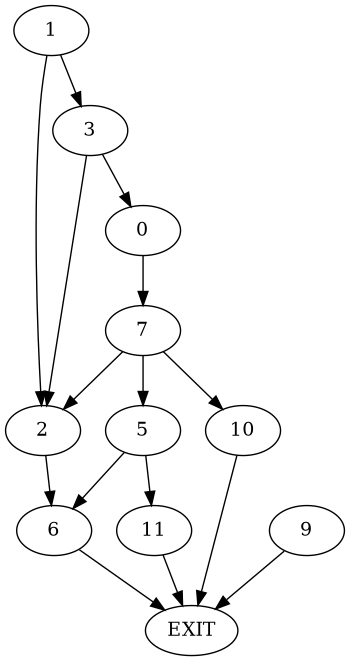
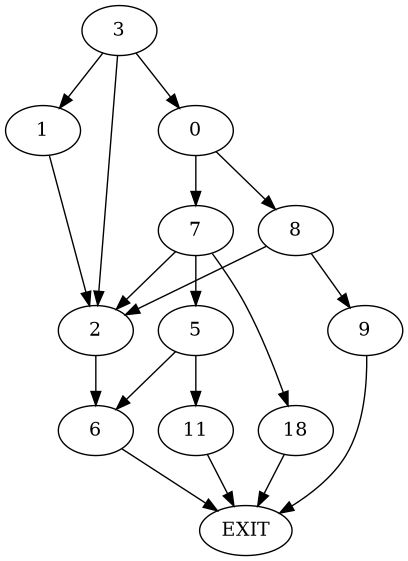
  digraph {
    1
    2
    3
    n4 [label=EXIT]
    6
    n6 [label=0]
    5
    11
    7
-   10
+   8
+   10 [label=18]
    9
    1 -> 2
-   1 -> 3
+   3 -> 1
    2 -> 6
    3 -> 2
    3 -> n6
    6 -> n4
    n6 -> 7
+   n6 -> 8
    5 -> 6
    5 -> 11
    11 -> n4
    7 -> 2
    7 -> 5
    7 -> 10
+   8 -> 2
+   8 -> 9
    10 -> n4
    9 -> n4
  }
